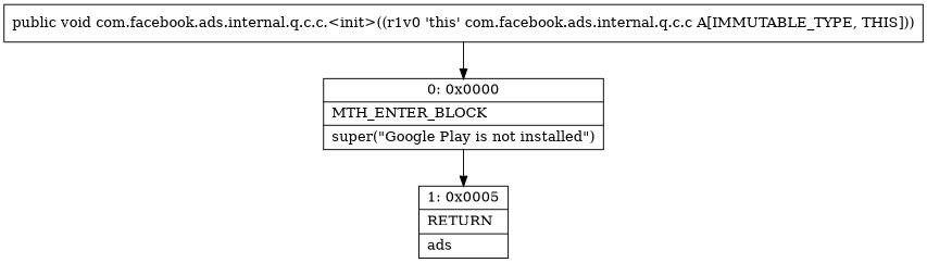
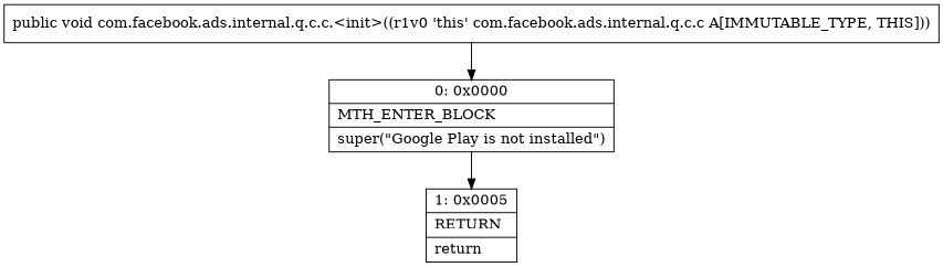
  digraph {
    node [shape=record]
    n1 [label="{0\:\ 0x0000|MTH_ENTER_BLOCK\l|super(\"Google Play is not installed\")\l}"]
-   n2 [label="{1\:\ 0x0005|RETURN\l|ads\l}"]
+   n2 [label="{1\:\ 0x0005|RETURN\l|return\l}"]
    n3 [label="{public void com.facebook.ads.internal.q.c.c.\<init\>((r1v0 'this' com.facebook.ads.internal.q.c.c A[IMMUTABLE_TYPE, THIS])) }"]
    n1 -> n2
    n3 -> n1
  }
